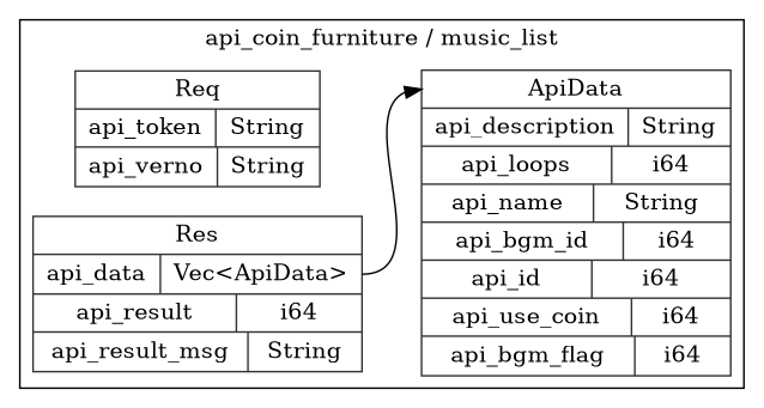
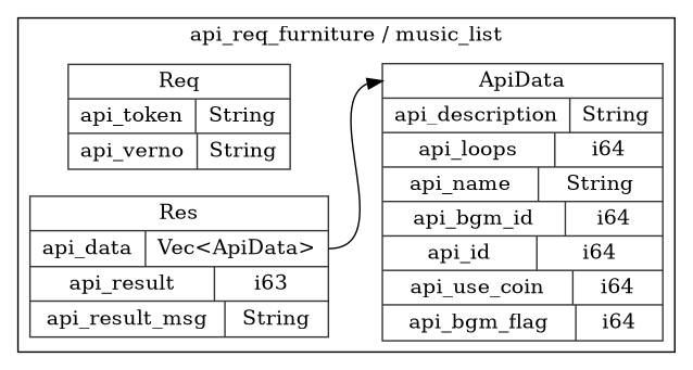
  digraph {
    rankdir=LR
    node [color=gray20 shape=record style=solid]
    n1 [label="<Req> Req  | { api_token | <api_token> String } | { api_verno | <api_verno> String }"]
    n2 [label="<ApiData> ApiData  | { api_description | <api_description> String } | { api_loops | <api_loops> i64 } | { api_name | <api_name> String } | { api_bgm_id | <api_bgm_id> i64 } | { api_id | <api_id> i64 } | { api_use_coin | <api_use_coin> i64 } | { api_bgm_flag | <api_bgm_flag> i64 }"]
-   n3 [label="<Res> Res  | { api_data | <api_data> Vec\<ApiData\> } | { api_result | <api_result> i64 } | { api_result_msg | <api_result_msg> String }"]
+   n3 [label="<Res> Res  | { api_data | <api_data> Vec\<ApiData\> } | { api_result | <api_result> i63 } | { api_result_msg | <api_result_msg> String }"]
    subgraph cluster_1 {
-     label="api_coin_furniture / music_list"
+     label="api_req_furniture / music_list"
      n1
      n2
      n3
    }
    n3 -> n2 [headport="ApiData:w" tailport="api_data:e"]
  }
